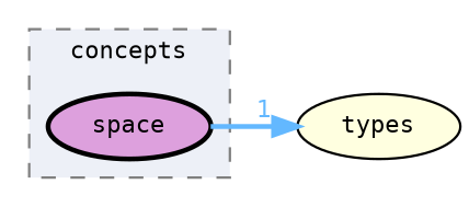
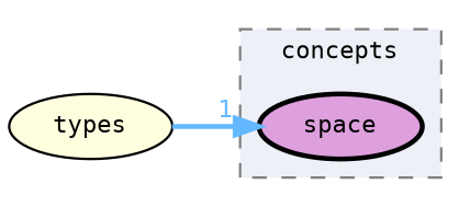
  digraph {
    compound=true
    rankdir=LR
    fontname="DejaVu Sans Mono"
    node [color=black fontname="DejaVu Sans Mono" fontsize=10 shape=ellipse]
    n1 [fillcolor=plum height=0.2 label=space style="filled,bold" width=0.4]
    n2 [fillcolor=lightyellow height=0.2 label=types style=filled width=0.4]
    subgraph cluster_1 {
      bgcolor="#edf0f7"
      fontsize=10
      label=concepts
      pencolor=grey50
      style="filled,dashed"
      n1
    }
-   n1 -> n2 [color=steelblue1 fontcolor=steelblue1 fontname="DejaVu Sans Mono" fontsize=10 headlabel=1 labeldistance=1.5 labelfontname=Helvetica labelfontsize=10 style=bold]
+   n2 -> n1 [color=steelblue1 fontcolor=steelblue1 fontname="DejaVu Sans Mono" fontsize=10 headlabel=1 labeldistance=1.5 labelfontname=Helvetica labelfontsize=10 style=bold]
  }
